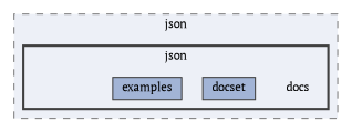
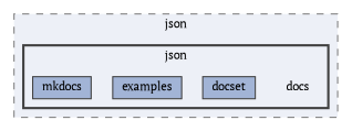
  digraph {
    compound=true
    fontname="PT Serif"
    node [fontname="PT Serif" fontsize=10 shape=box color=grey25 fillcolor="#a2b4d6" style=filled]
    n1 [height=0.2 label=docs shape=plaintext width=0.4 color="" fillcolor="" style=""]
    n2 [height=0.2 label=docset width=0.4]
    n3 [height=0.2 label=examples width=0.4]
+   n4 [height=0.2 label=mkdocs width=0.4]
    subgraph cluster_1 {
      bgcolor="#edf0f7"
      fontsize=10
      label=json
      pencolor=grey50
      style="filled,dashed"
      subgraph cluster_2 {
        bgcolor="#edf0f7"
        fontsize=10
        pencolor=grey25
        style="filled,bold"
        n1
        n2
        n3
+       n4
      }
    }
  }
